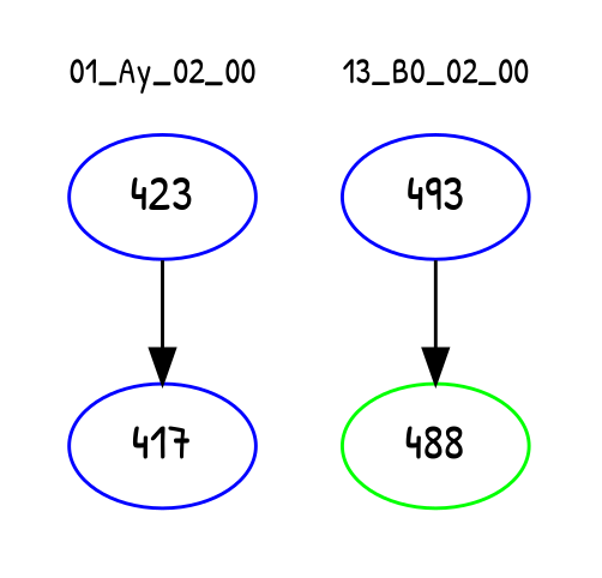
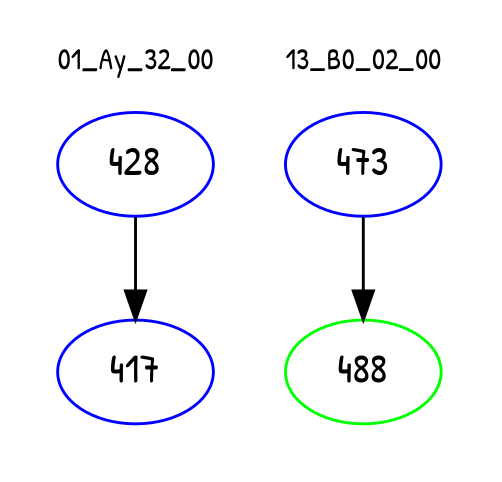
  digraph {
    fontname="Patrick Hand"
    node [color=blue fontname="Patrick Hand"]
    edge [color=black fontname="Patrick Hand"]
-   n1 [label=423]
+   n1 [label=428]
    n2 [label=417]
-   n3 [label=493]
+   n3 [label=473]
    n4 [color=green label=488]
    subgraph cluster_1 {
      color=white
      fontsize=10
-     label="01_Ay_02_00"
+     label="01_Ay_32_00"
      n1
      n2
    }
    subgraph cluster_2 {
      color=white
      fontsize=10
      label="13_B0_02_00"
      n3
      n4
    }
    n1 -> n2
    n3 -> n4
  }
